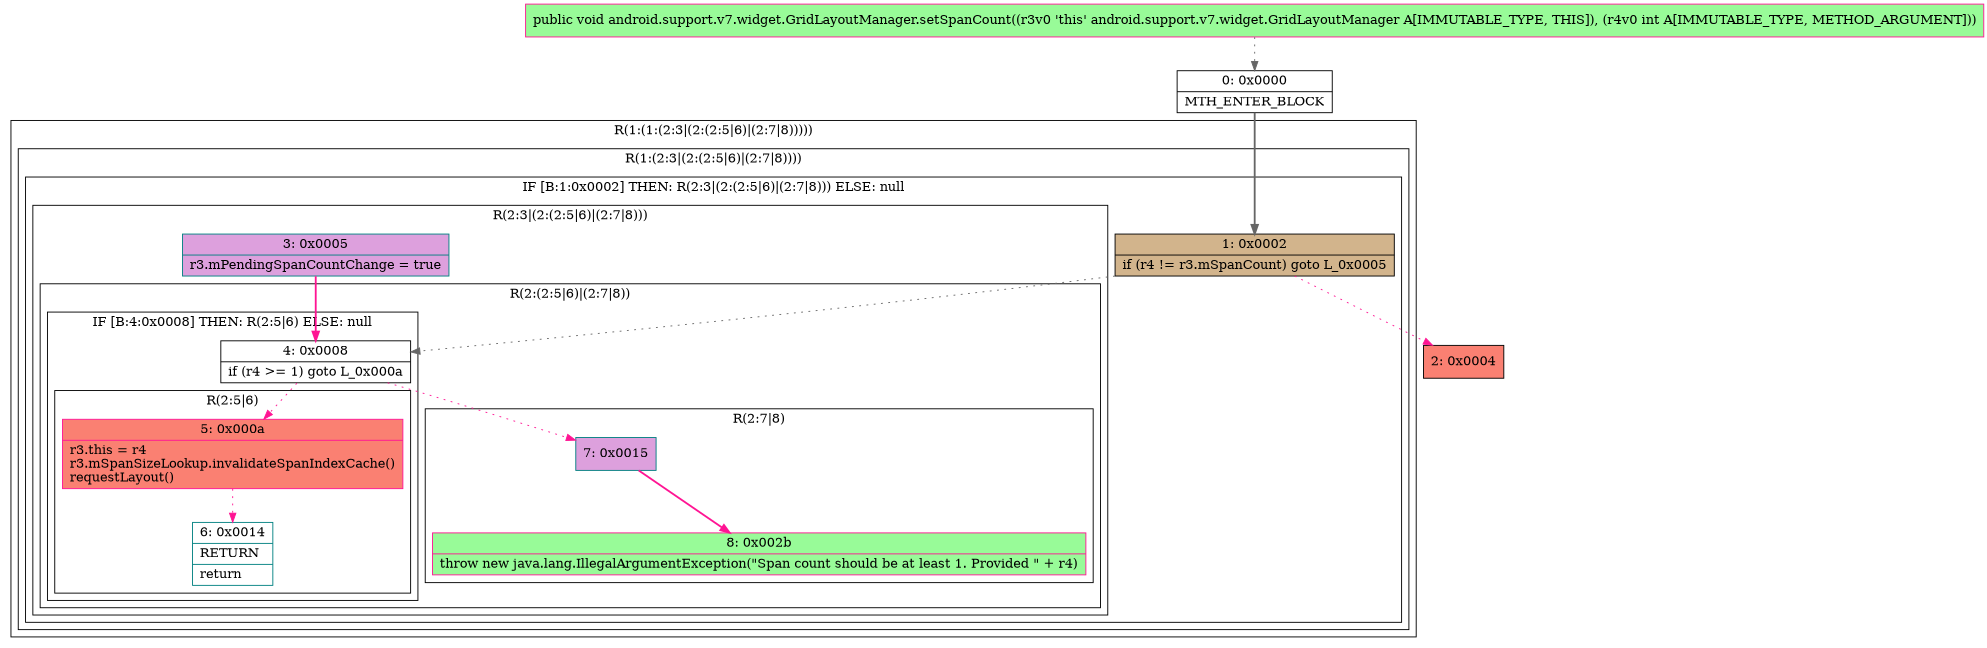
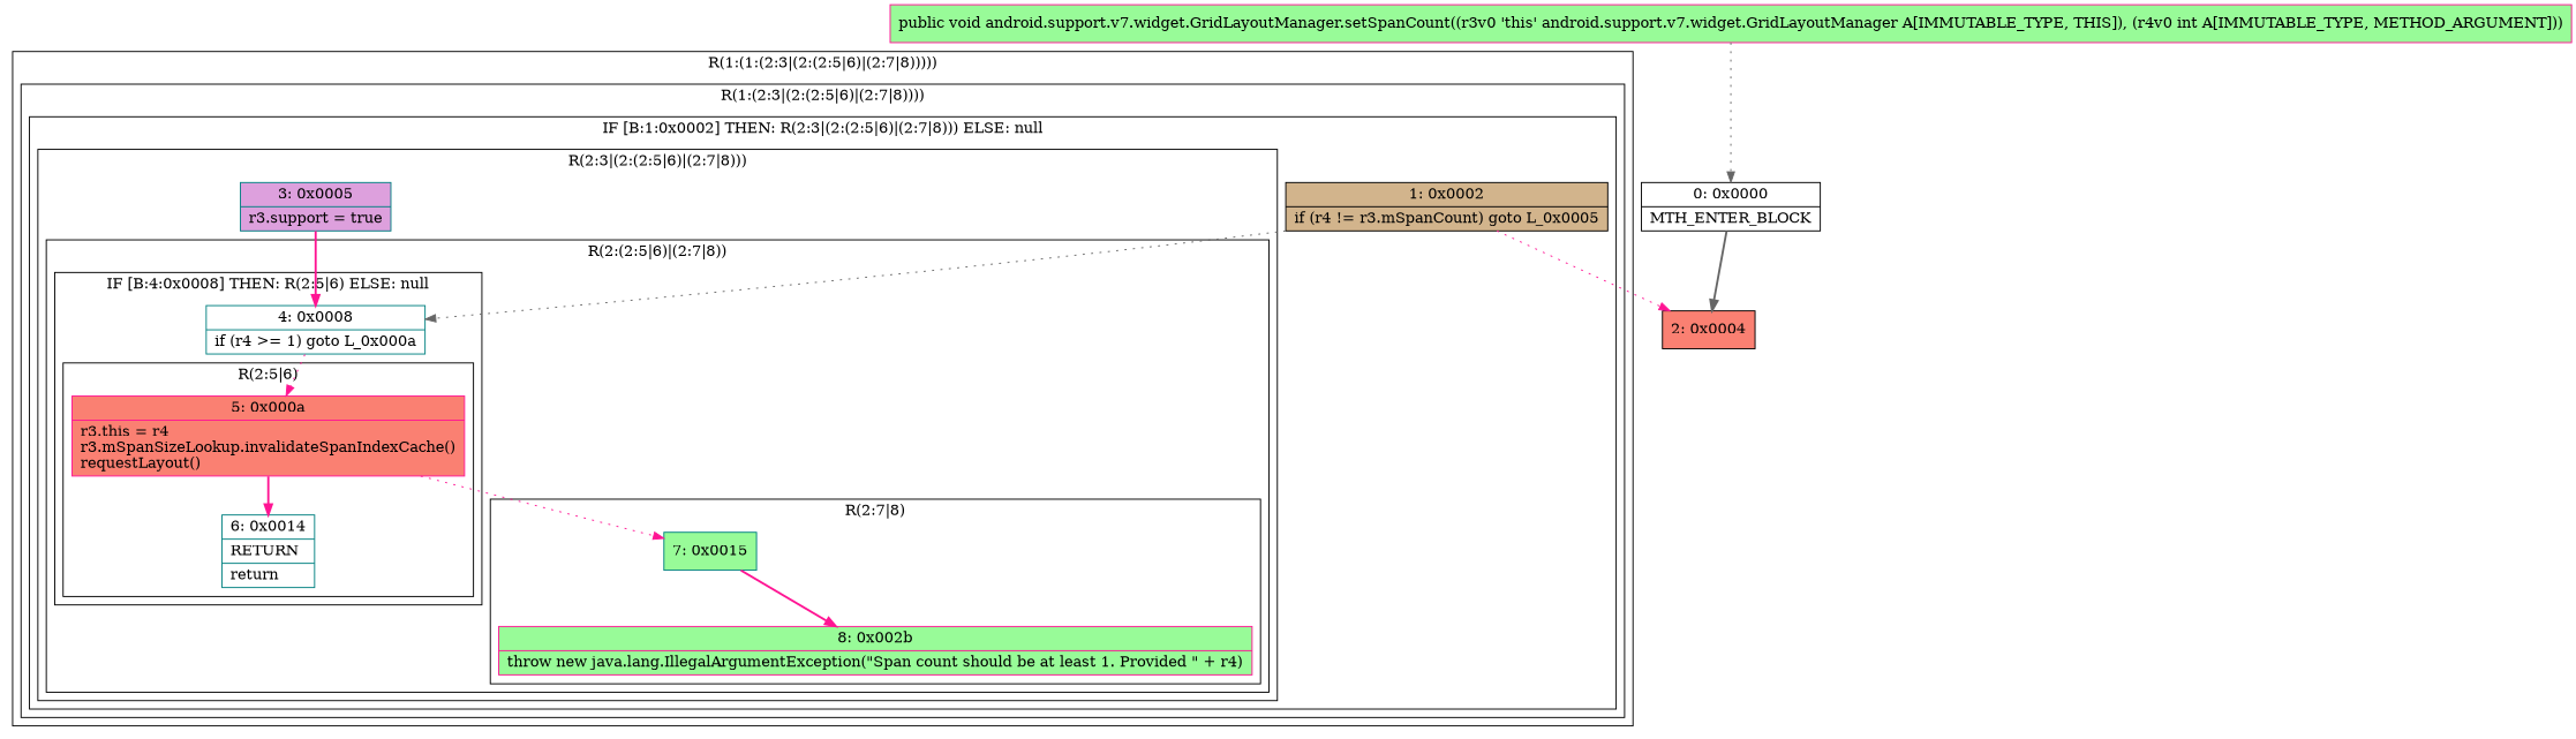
  digraph {
    node [color=teal fillcolor=white shape=record style=filled]
    edge [color=deeppink style=dotted]
    n1 [color=deeppink fillcolor=salmon label="{5\:\ 0x000a|r3.this = r4\lr3.mSpanSizeLookup.invalidateSpanIndexCache()\lrequestLayout()\l}"]
    n2 [label="{6\:\ 0x0014|RETURN\l|return\l}"]
-   n3 [color=black label="{4\:\ 0x0008|if (r4 \>= 1) goto L_0x000a\l}"]
-   n4 [fillcolor=plum label="{7\:\ 0x0015}"]
+   n3 [label="{4\:\ 0x0008|if (r4 \>= 1) goto L_0x000a\l}"]
+   n4 [fillcolor=palegreen label="{7\:\ 0x0015}"]
    n5 [color=deeppink fillcolor=palegreen label="{8\:\ 0x002b|throw new java.lang.IllegalArgumentException(\"Span count should be at least 1. Provided \" + r4)\l}"]
-   n6 [fillcolor=plum label="{3\:\ 0x0005|r3.mPendingSpanCountChange = true\l}"]
+   n6 [fillcolor=plum label="{3\:\ 0x0005|r3.support = true\l}"]
    n7 [color=black fillcolor=tan label="{1\:\ 0x0002|if (r4 != r3.mSpanCount) goto L_0x0005\l}"]
    n8 [color=black fillcolor=salmon label="{2\:\ 0x0004}"]
    n9 [color=black label="{0\:\ 0x0000|MTH_ENTER_BLOCK\l}"]
    n10 [color=deeppink fillcolor=palegreen label="{public void android.support.v7.widget.GridLayoutManager.setSpanCount((r3v0 'this' android.support.v7.widget.GridLayoutManager A[IMMUTABLE_TYPE, THIS]), (r4v0 int A[IMMUTABLE_TYPE, METHOD_ARGUMENT])) }"]
    subgraph cluster_1 {
      label="R(1:(1:(2:3|(2:(2:5|6)|(2:7|8)))))"
      subgraph cluster_2 {
        label="R(1:(2:3|(2:(2:5|6)|(2:7|8))))"
        subgraph cluster_3 {
          label="IF [B:1:0x0002] THEN: R(2:3|(2:(2:5|6)|(2:7|8))) ELSE: null"
          n7
          subgraph cluster_4 {
            label="R(2:3|(2:(2:5|6)|(2:7|8)))"
            n6
            subgraph cluster_5 {
              label="R(2:(2:5|6)|(2:7|8))"
              subgraph cluster_6 {
                label="IF [B:4:0x0008] THEN: R(2:5|6) ELSE: null"
                n3
                subgraph cluster_7 {
                  label="R(2:5|6)"
                  n1
                  n2
                }
              }
              subgraph cluster_8 {
                label="R(2:7|8)"
                n4
                n5
              }
            }
          }
        }
      }
    }
-   n1 -> n2
+   n1 -> n2 [style=bold]
    n3 -> n1
-   n3 -> n4
+   n1 -> n4
    n4 -> n5 [style=bold]
    n6 -> n3 [style=bold]
    n7 -> n3 [color=gray40]
    n7 -> n8
-   n9 -> n7 [color=gray40 style=bold]
+   n9 -> n8 [color=gray40 style=bold]
    n10 -> n9 [color=gray40]
  }
